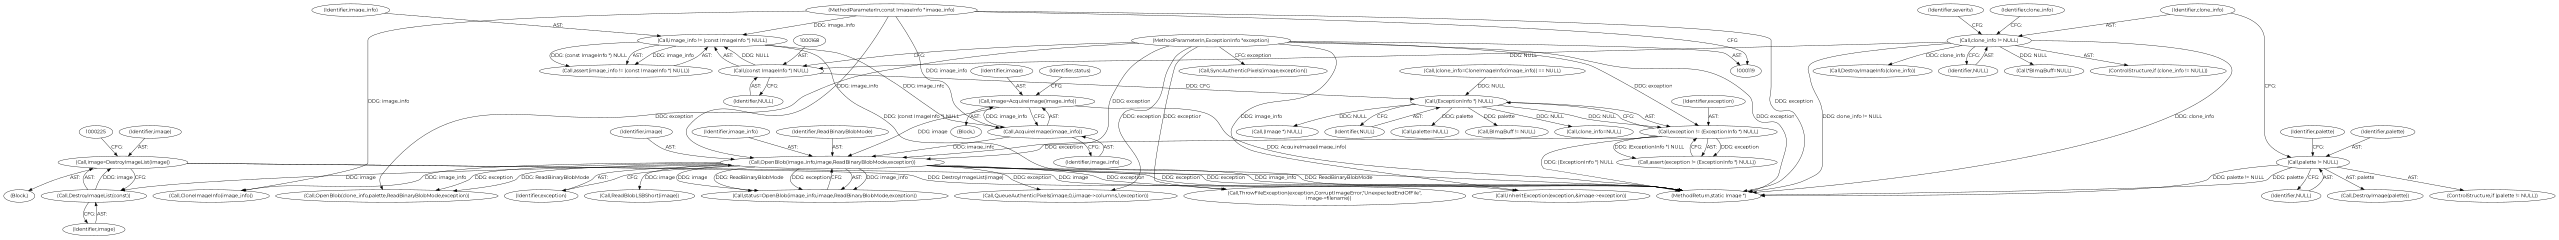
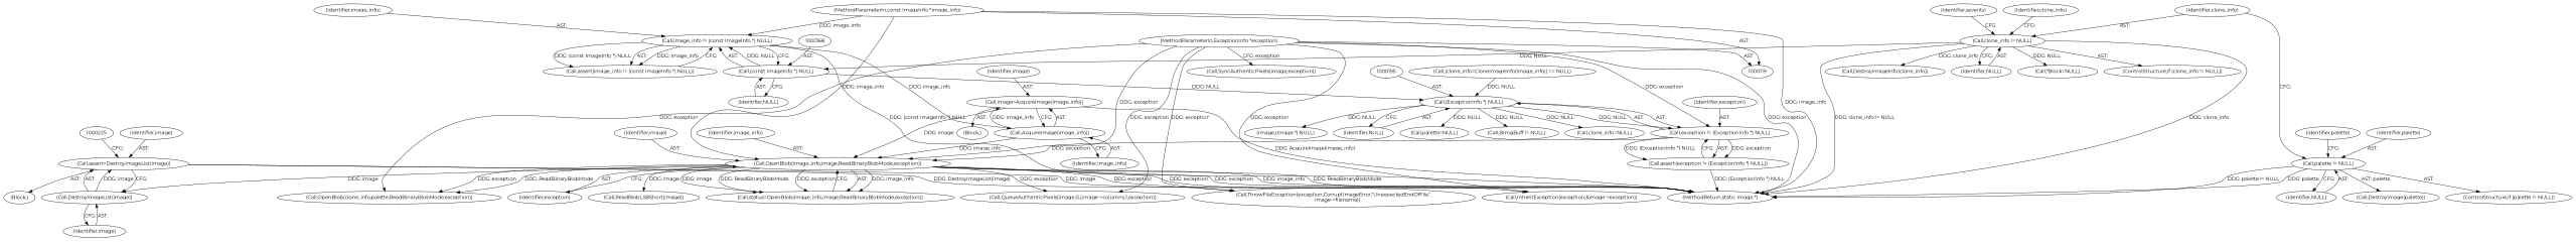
  digraph {
    fontname=Montserrat
    node [fontname=Montserrat]
    edge [fontname=Montserrat]
-   n1 [label="(Call,image=DestroyImageList(image))"]
-   n2 [label="(Call,DestroyImageList(const))"]
+   n1 [label="(Call,assert=DestroyImageList(image))"]
+   n2 [label="(Call,DestroyImageList(image))"]
    n3 [label="(MethodReturn,static Image *)"]
    n4 [label="(Block,)"]
    n5 [label="(Identifier,image)"]
    n6 [label="(Call,OpenBlob(image_info,image,ReadBinaryBlobMode,exception))"]
    n7 [label="(Call,OpenBlob(clone_info,palette,ReadBinaryBlobMode,exception))"]
-   n8 [label="(Call,CloneImageInfo(image_info))"]
    n9 [label="(Identifier,exception)"]
    n10 [label="(Call,ReadBlobLSBShort(image))"]
    n11 [label="(Call,QueueAuthenticPixels(image,0,i,image->columns,1,exception))"]
    n12 [label="(Call,ThrowFileException(exception,CorruptImageError,\"UnexpectedEndOfFile\",\n      image->filename))"]
    n13 [label="(Call,status=OpenBlob(image_info,image,ReadBinaryBlobMode,exception))"]
    n14 [label="(Call,InheritException(exception,&image->exception))"]
    n15 [label="(Call,AcquireImage(image_info))"]
    n16 [label="(Call,image=AcquireImage(image_info))"]
    n17 [label="(Identifier,image_info)"]
    n18 [label="(Block,)"]
    n19 [label="(Call,image_info != (const ImageInfo *) NULL)"]
    n20 [label="(Call,(const ImageInfo *) NULL)"]
    n21 [label="(Call,assert(image_info != (const ImageInfo *) NULL))"]
    n22 [label="(Call,(ExceptionInfo *) NULL)"]
    n23 [label="(Identifier,NULL)"]
    n24 [label="(MethodParameterIn,const ImageInfo *image_info)"]
    1000119
    n26 [label="(Call,exception != (ExceptionInfo *) NULL)"]
    n27 [label="(Call,palette=NULL)"]
    n28 [label="(Call,BImgBuff != NULL)"]
    n29 [label="(Call,clone_info=NULL)"]
-   n30 [label="(Call,(Image *) NULL)"]
+   n30 [label="(Image,(Image *) NULL)"]
    n31 [label="(Identifier,NULL)"]
    n32 [label="(Call,clone_info != NULL)"]
    n33 [label="(Call,DestroyImageInfo(clone_info))"]
    n34 [label="(Identifier,NULL)"]
-   n35 [label="(Call,*BImgBuff=NULL)"]
+   n35 [label="(Call,*Block=NULL)"]
    n36 [label="(ControlStructure,if (clone_info != NULL))"]
    n37 [label="(Call,palette != NULL)"]
    n38 [label="(Call,DestroyImage(palette))"]
    n39 [label="(ControlStructure,if (palette != NULL))"]
    n40 [label="(Identifier,NULL)"]
    n41 [label="(Call,assert(exception != (ExceptionInfo *) NULL))"]
    n42 [label="(MethodParameterIn,ExceptionInfo *exception)"]
    n43 [label="(Call,SyncAuthenticPixels(image,exception))"]
    n44 [label="(Call,(clone_info=CloneImageInfo(image_info)) == NULL)"]
-   n45 [label="(Identifier,ReadBinaryBlobMode)"]
    n46 [label="(Identifier,palette)"]
    n47 [label="(Identifier,image)"]
    n48 [label="(Identifier,exception)"]
    n49 [label="(Identifier,severity)"]
    n50 [label="(Identifier,clone_info)"]
    n51 [label="(Identifier,clone_info)"]
-   n52 [label="(Identifier,status)"]
    n53 [label="(Identifier,image_info)"]
    n54 [label="(Identifier,palette)"]
    n55 [label="(Identifier,image)"]
    n56 [label="(Identifier,image)"]
    n57 [label="(Identifier,image_info)"]
    1000225
    1000168
+   1000195
    n1 -> n2 [label="CFG: "]
    n1 -> n3 [label="DDG: DestroyImageList(image)"]
    n1 -> n3 [label="DDG: image"]
    n1 -> n4 [label="AST: "]
    n2 -> n1 [label="AST: "]
    n2 -> n1 [label="DDG: image"]
    n2 -> n5 [label="CFG: "]
    n5 -> n2 [label="AST: "]
    n6 -> n2 [label="DDG: image"]
    n6 -> n3 [label="DDG: image_info"]
    n6 -> n3 [label="DDG: ReadBinaryBlobMode"]
    n6 -> n3 [label="DDG: exception"]
    n6 -> n7 [label="DDG: ReadBinaryBlobMode"]
    n6 -> n7 [label="DDG: exception"]
-   n6 -> n8 [label="DDG: image_info"]
    n6 -> n9 [label="CFG: "]
    n6 -> n10 [label="DDG: image"]
    n6 -> n11 [label="DDG: exception"]
    n6 -> n12 [label="DDG: exception"]
    n6 -> n13 [label="AST: "]
    n6 -> n13 [label="DDG: image_info"]
    n6 -> n13 [label="DDG: image"]
    n6 -> n13 [label="DDG: ReadBinaryBlobMode"]
    n6 -> n13 [label="DDG: exception"]
    n6 -> n14 [label="DDG: exception"]
    n9 -> n6 [label="AST: "]
    n13 -> n6 [label="CFG: "]
    n15 -> n6 [label="DDG: image_info"]
    n15 -> n16 [label="AST: "]
    n15 -> n16 [label="DDG: image_info"]
    n15 -> n17 [label="CFG: "]
    n16 -> n3 [label="DDG: AcquireImage(image_info)"]
    n16 -> n6 [label="DDG: image"]
    n16 -> n15 [label="CFG: "]
    n16 -> n18 [label="AST: "]
    n17 -> n15 [label="AST: "]
    n19 -> n3 [label="DDG: (const ImageInfo *) NULL"]
    n19 -> n15 [label="DDG: image_info"]
-   n42 -> n20 [label="CFG: "]
+   n19 -> n20 [label="CFG: "]
    n19 -> n21 [label="AST: "]
    n19 -> n21 [label="DDG: image_info"]
    n19 -> n21 [label="DDG: (const ImageInfo *) NULL"]
    n20 -> n19 [label="AST: "]
    n20 -> n19 [label="DDG: NULL"]
-   n20 -> n22 [label="DDG: CFG"]
+   n20 -> n22 [label="DDG: NULL"]
    n20 -> n23 [label="CFG: "]
-   n21 -> n19 [label="AST: "]
+   n21 -> n19 [label="CFG: "]
    n22 -> n26 [label="AST: "]
    n22 -> n26 [label="DDG: NULL"]
-   n22 -> n27 [label="DDG: palette"]
-   n22 -> n28 [label="DDG: palette"]
+   n22 -> n27 [label="DDG: NULL"]
+   n22 -> n28 [label="DDG: NULL"]
    n22 -> n29 [label="DDG: NULL"]
    n22 -> n30 [label="DDG: NULL"]
    n22 -> n31 [label="CFG: "]
    n23 -> n20 [label="AST: "]
-   n24 -> n3 [label="DDG: exception"]
+   n24 -> n3 [label="DDG: image_info"]
    n24 -> n6 [label="DDG: image_info"]
-   n24 -> n8 [label="DDG: image_info"]
-   n24 -> n15 [label="DDG: image_info"]
    n24 -> n19 [label="DDG: image_info"]
-   n24 -> 1000119 [label="CFG: "]
-   n26 -> n3 [label="DDG: (ExceptionInfo *) NULL"]
+   n24 -> 1000119 [label="AST: "]
+   n41 -> n3 [label="DDG: (ExceptionInfo *) NULL"]
    n26 -> n6 [label="DDG: exception"]
-   n26 -> n22 [label="CFG: "]
+   n26 -> n22 [label="AST: "]
    n26 -> n41 [label="AST: "]
    n26 -> n41 [label="DDG: exception"]
    n26 -> n41 [label="DDG: (ExceptionInfo *) NULL"]
    n31 -> n22 [label="AST: "]
    n32 -> n3 [label="DDG: clone_info"]
    n32 -> n3 [label="DDG: clone_info != NULL"]
    n32 -> n20 [label="DDG: NULL"]
    n32 -> n33 [label="DDG: clone_info"]
    n32 -> n34 [label="CFG: "]
    n32 -> n35 [label="DDG: NULL"]
    n32 -> n36 [label="AST: "]
    n34 -> n32 [label="AST: "]
    n37 -> n3 [label="DDG: palette"]
    n37 -> n3 [label="DDG: palette != NULL"]
    n37 -> n38 [label="AST: palette"]
    n37 -> n39 [label="AST: "]
    n37 -> n40 [label="CFG: "]
    n40 -> n37 [label="AST: "]
    n41 -> n26 [label="CFG: "]
    n42 -> n3 [label="DDG: exception"]
    n42 -> n6 [label="DDG: exception"]
    n42 -> n7 [label="DDG: exception"]
    n42 -> n11 [label="DDG: exception"]
    n42 -> n12 [label="DDG: exception"]
-   n42 -> n14 [label="DDG: image_info"]
+   n42 -> n14 [label="DDG: exception"]
    n42 -> 1000119 [label="AST: "]
    n42 -> n26 [label="DDG: exception"]
    n42 -> n43 [label="CFG: exception"]
    n44 -> n22 [label="DDG: NULL"]
-   n45 -> n6 [label="AST: "]
    n46 -> n37 [label="AST: "]
    n47 -> n6 [label="AST: "]
    n48 -> n26 [label="AST: "]
    n49 -> n32 [label="CFG: "]
    n50 -> n32 [label="AST: "]
    n50 -> n37 [label="CFG: "]
    n51 -> n32 [label="CFG: "]
-   n52 -> n16 [label="CFG: "]
    n53 -> n19 [label="AST: "]
    n54 -> n37 [label="CFG: "]
    n55 -> n1 [label="AST: "]
    n56 -> n16 [label="AST: "]
    n57 -> n6 [label="AST: "]
    1000225 -> n1 [label="CFG: "]
    1000168 -> n20 [label="AST: "]
+   1000195 -> n22 [label="AST: "]
  }
